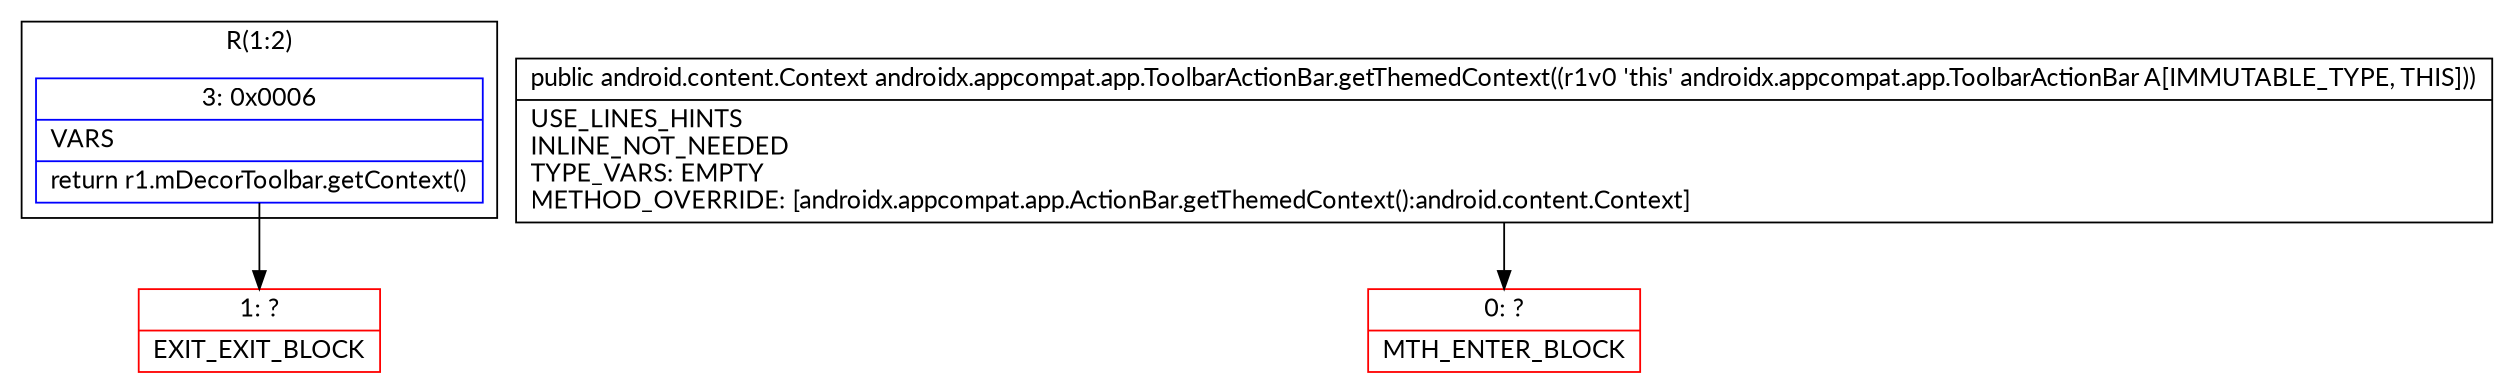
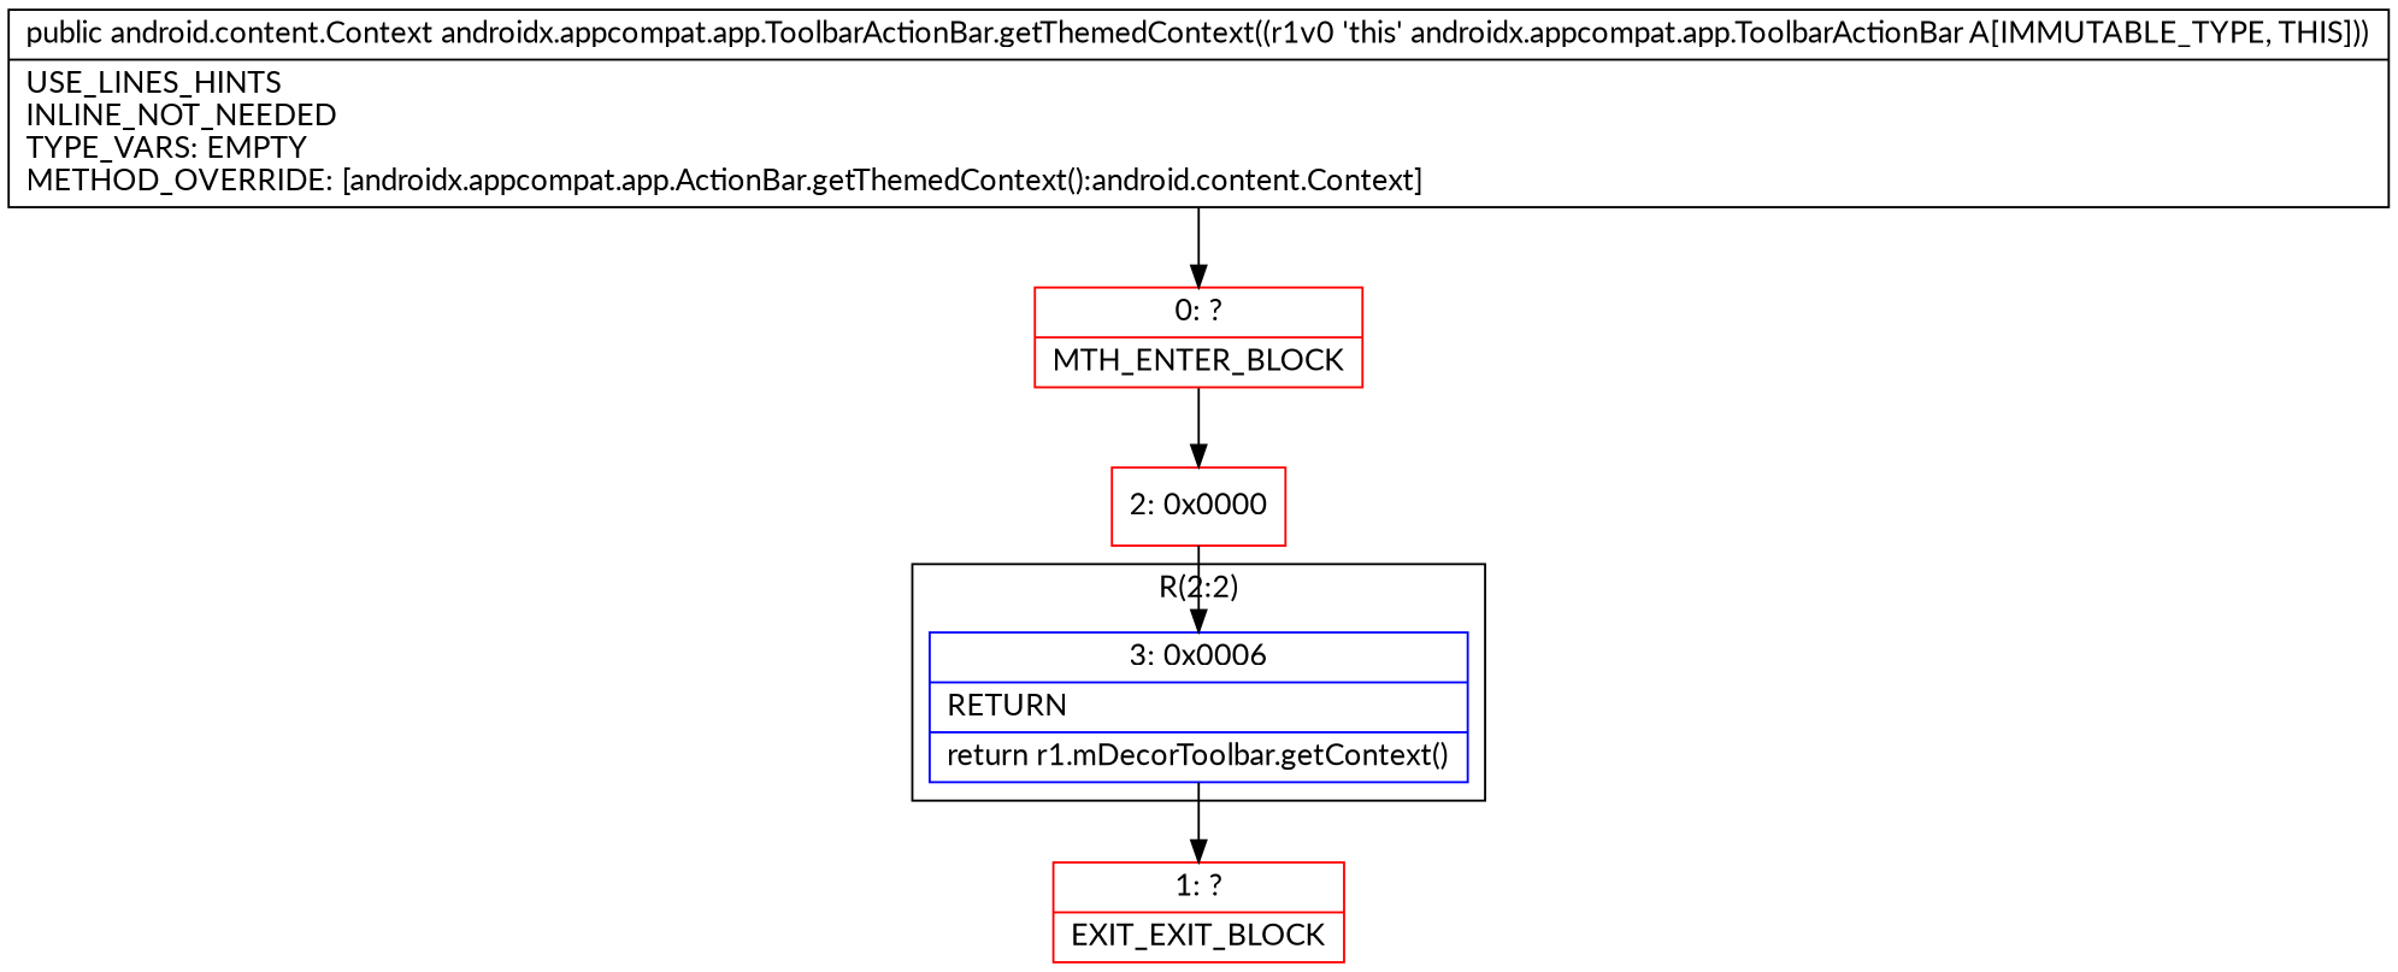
  digraph {
    fontname=Lato
    node [color=red fontname=Lato shape=record]
    edge [fontname=Lato]
-   n1 [color=blue label="{3\:\ 0x0006|VARS\l|return r1.mDecorToolbar.getContext()\l}"]
+   n1 [color=blue label="{3\:\ 0x0006|RETURN\l|return r1.mDecorToolbar.getContext()\l}"]
    n2 [label="{1\:\ ?|EXIT_EXIT_BLOCK\l}"]
    n3 [label="{0\:\ ?|MTH_ENTER_BLOCK\l}"]
+   n4 [label="{2\:\ 0x0000}"]
    n5 [label="{public android.content.Context androidx.appcompat.app.ToolbarActionBar.getThemedContext((r1v0 'this' androidx.appcompat.app.ToolbarActionBar A[IMMUTABLE_TYPE, THIS]))  | USE_LINES_HINTS\lINLINE_NOT_NEEDED\lTYPE_VARS: EMPTY\lMETHOD_OVERRIDE: [androidx.appcompat.app.ActionBar.getThemedContext():android.content.Context]\l}" color=""]
    subgraph cluster_1 {
-     label="R(1:2)"
+     label="R(2:2)"
      n1
    }
    n1 -> n2
+   n3 -> n4
+   n4 -> n1
    n5 -> n3
  }
